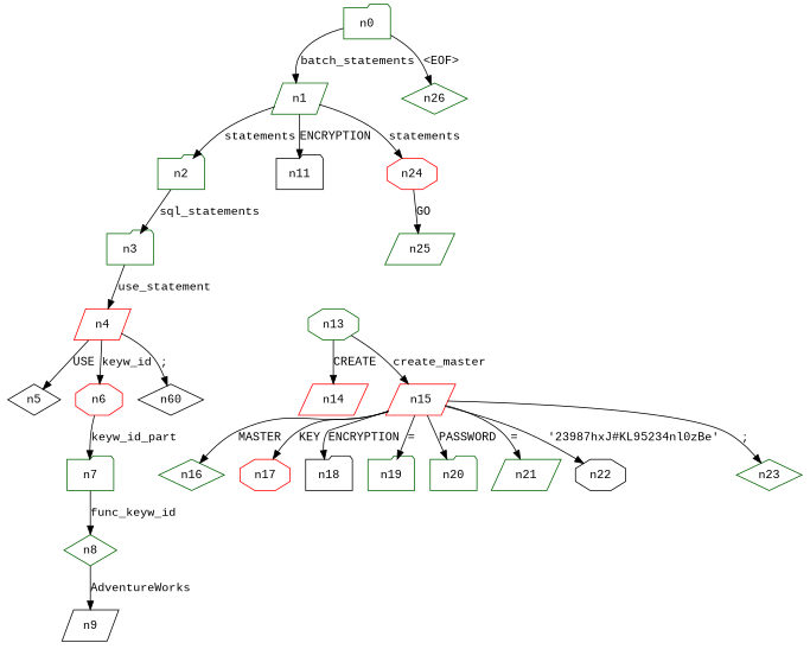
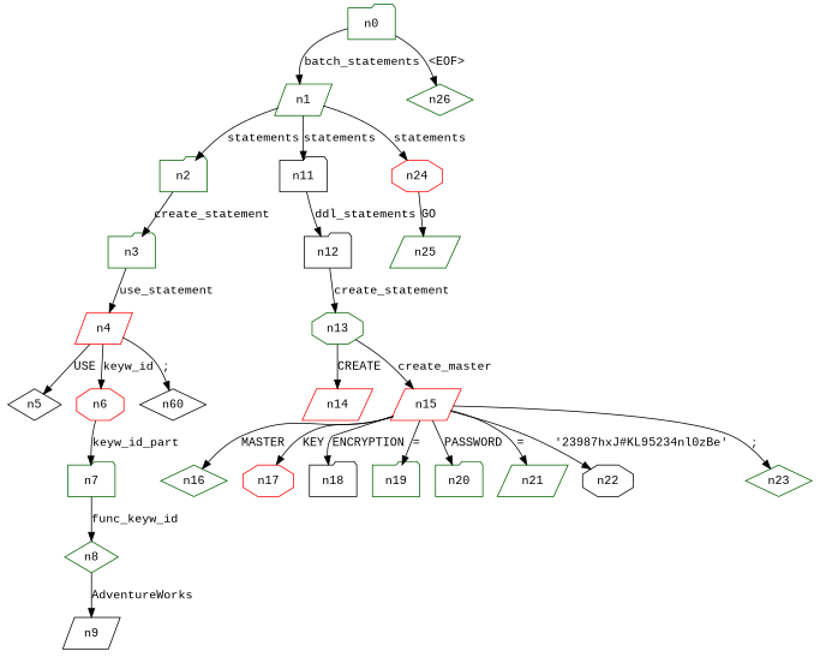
  digraph {
    fontname="Liberation Mono"
    node [color=darkgreen fontname="Liberation Mono" shape=folder]
    edge [fontname="Liberation Mono"]
    n1 [shape=parallelogram]
    n0
    n26 [shape=diamond]
    n2
    n11 [color=black]
    n24 [color=red shape=octagon]
    n3
+   n12 [color=black]
    n25 [shape=parallelogram]
    n4 [color=red shape=parallelogram]
    n5 [color=black shape=diamond]
    n6 [color=red shape=octagon]
    n10 [color=black label=n60 shape=diamond]
    n7
    n8 [shape=diamond]
    n9 [color=black shape=parallelogram]
    n13 [shape=octagon]
    n14 [color=red shape=parallelogram]
    n15 [color=red shape=parallelogram]
    n16 [shape=diamond]
    n17 [color=red shape=octagon]
    n18 [color=black]
    n19
    n20
    n21 [shape=parallelogram]
    n22 [color=black shape=octagon]
    n23 [shape=diamond]
    n1 -> n2 [label=statements]
-   n1 -> n11 [label=ENCRYPTION]
+   n1 -> n11 [label=statements]
    n1 -> n24 [label=statements]
    n0 -> n1 [label=batch_statements]
    n0 -> n26 [label="<EOF>"]
-   n2 -> n3 [label=sql_statements]
+   n2 -> n3 [label=create_statement]
+   n11 -> n12 [label=ddl_statements]
    n24 -> n25 [label=GO]
    n3 -> n4 [label=use_statement]
+   n12 -> n13 [label=create_statement]
    n4 -> n5 [label=USE]
    n4 -> n6 [label=keyw_id]
    n4 -> n10 [label=";"]
    n6 -> n7 [label=keyw_id_part]
    n7 -> n8 [label=func_keyw_id]
    n8 -> n9 [label=AdventureWorks]
    n13 -> n14 [label=CREATE]
    n13 -> n15 [label=create_master]
    n15 -> n16 [label=MASTER]
    n15 -> n17 [label=KEY]
    n15 -> n18 [label=ENCRYPTION]
    n15 -> n19 [label="="]
    n15 -> n20 [label=PASSWORD]
    n15 -> n21 [label="="]
    n15 -> n22 [label="'23987hxJ#KL95234nl0zBe'"]
    n15 -> n23 [label=";"]
  }
